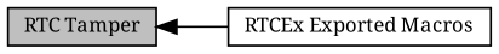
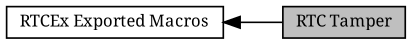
  digraph {
    rankdir=LR
    fontname="Noto Serif"
    node [color=black fontname="Noto Serif" fontsize=10 shape=box style=filled]
    n1 [fillcolor=grey75 fontcolor=black height=0.2 label="RTC Tamper" width=0.4]
    n2 [fillcolor=white height=0.2 label="RTCEx Exported Macros" width=0.4]
-   n1 -> n2 [dir=back fontname="Noto Serif" fontsize=10 labelfontname=Helvetica labelfontsize=10 shape=plaintext style=solid]
+   n2 -> n1 [dir=back fontname="Noto Serif" fontsize=10 labelfontname=Helvetica labelfontsize=10 shape=plaintext style=solid]
  }
